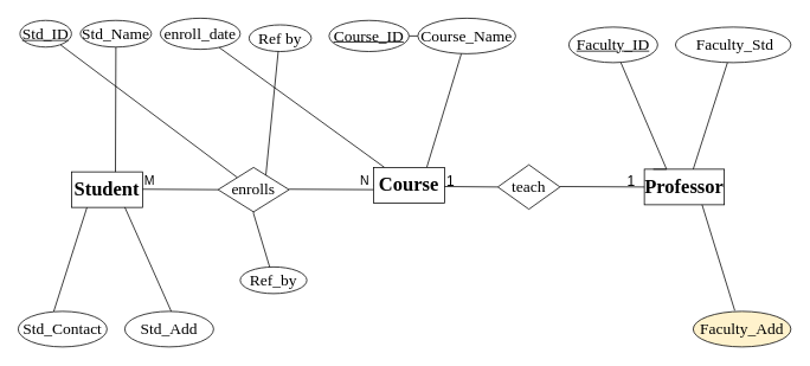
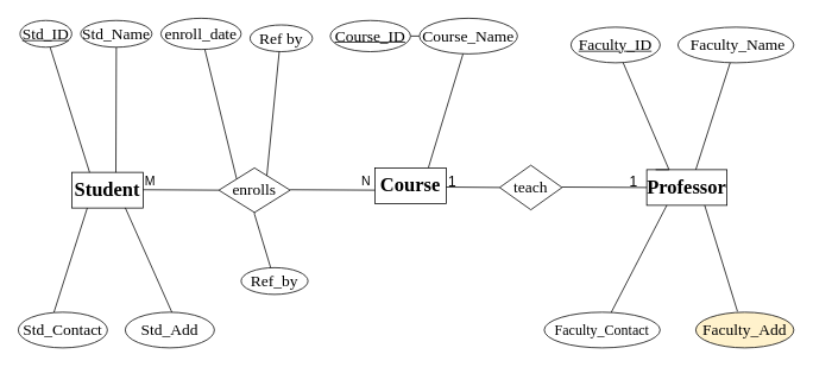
  <mxCell id="0" />
  <mxCell id="1" parent="0" />
  <mxCell id="2" value="&lt;font face=&quot;Times New Roman&quot; style=&quot;font-size: 22px;&quot;&gt;&lt;b style=&quot;&quot;&gt;Student&lt;/b&gt;&lt;/font&gt;" style="whiteSpace=wrap;html=1;align=center;" parent="1" vertex="1"><mxGeometry x="80" y="193" width="80" height="40" as="geometry" /></mxCell>
  <mxCell id="3" value="&lt;font face=&quot;Times New Roman&quot; style=&quot;font-size: 22px;&quot;&gt;&lt;b&gt;Professor&lt;/b&gt;&lt;/font&gt;" style="whiteSpace=wrap;html=1;align=center;" parent="1" vertex="1"><mxGeometry x="725" y="190" width="90" height="40" as="geometry" /></mxCell>
- <mxCell id="4" value="" style="rounded=0;orthogonalLoop=1;jettySize=auto;html=1;endArrow=none;endFill=0;" parent="1" source="5" target="20" edge="1"><mxGeometry relative="1" as="geometry"><mxPoint x="50" y="147.5" as="targetPoint" /></mxGeometry></mxCell>
+ <mxCell id="4" value="" style="rounded=0;orthogonalLoop=1;jettySize=auto;html=1;entryX=0.25;entryY=0;entryDx=0;entryDy=0;endArrow=none;endFill=0;" parent="1" source="5" target="2" edge="1"><mxGeometry relative="1" as="geometry"><mxPoint x="50" y="147.5" as="targetPoint" /></mxGeometry></mxCell>
  <mxCell id="5" value="&lt;font face=&quot;Times New Roman&quot; style=&quot;font-size: 18px;&quot;&gt;Std_ID&lt;/font&gt;" style="ellipse;whiteSpace=wrap;html=1;align=center;fontStyle=4;" parent="1" vertex="1"><mxGeometry x="22" y="22.5" width="58" height="30" as="geometry" /></mxCell>
- <mxCell id="6" value="" style="rounded=0;orthogonalLoop=1;jettySize=auto;html=1;endArrow=none;endFill=0;" parent="1" source="7" target="36" edge="1"><mxGeometry relative="1" as="geometry"><mxPoint x="205" y="160" as="targetPoint" /></mxGeometry></mxCell>
+ <mxCell id="6" value="" style="rounded=0;orthogonalLoop=1;jettySize=auto;html=1;entryX=0;entryY=0;entryDx=0;entryDy=0;endArrow=none;endFill=0;" parent="1" source="7" target="20" edge="1"><mxGeometry relative="1" as="geometry"><mxPoint x="205" y="160" as="targetPoint" /></mxGeometry></mxCell>
  <mxCell id="7" value="&lt;font face=&quot;Times New Roman&quot; style=&quot;font-size: 18px;&quot;&gt;enroll_date&lt;/font&gt;" style="ellipse;whiteSpace=wrap;html=1;align=center;" parent="1" vertex="1"><mxGeometry x="180" y="20" width="90" height="35" as="geometry" /></mxCell>
  <mxCell id="8" value="" style="rounded=0;orthogonalLoop=1;jettySize=auto;html=1;entryX=0.672;entryY=0.192;entryDx=0;entryDy=0;entryPerimeter=0;endArrow=none;endFill=0;" parent="1" target="20" edge="1"><mxGeometry relative="1" as="geometry"><mxPoint x="311.82" y="37.33" as="sourcePoint" /><mxPoint x="300" y="188" as="targetPoint" /><Array as="points"><mxPoint x="314.44" y="40.8" /></Array></mxGeometry></mxCell>
  <mxCell id="9" value="&lt;font face=&quot;Times New Roman&quot; style=&quot;font-size: 18px;&quot;&gt;Ref by&lt;/font&gt;" style="ellipse;whiteSpace=wrap;html=1;align=center;" parent="1" vertex="1"><mxGeometry x="280" y="27.5" width="70" height="30" as="geometry" /></mxCell>
  <mxCell id="10" value="" style="rounded=0;orthogonalLoop=1;jettySize=auto;html=1;exitX=0.5;exitY=1;exitDx=0;exitDy=0;endArrow=none;endFill=0;" parent="1" source="11" edge="1"><mxGeometry relative="1" as="geometry"><mxPoint x="129.5" y="55.5" as="sourcePoint" /><mxPoint x="129.5" y="193" as="targetPoint" /></mxGeometry></mxCell>
  <mxCell id="11" value="&lt;font face=&quot;Times New Roman&quot; style=&quot;font-size: 18px;&quot;&gt;Std_Name&lt;/font&gt;" style="ellipse;whiteSpace=wrap;html=1;align=center;" parent="1" vertex="1"><mxGeometry x="90" y="22.5" width="80" height="30" as="geometry" /></mxCell>
  <mxCell id="12" value="" style="rounded=0;orthogonalLoop=1;jettySize=auto;html=1;endArrow=none;endFill=0;" parent="1" source="13" target="15" edge="1"><mxGeometry relative="1" as="geometry"><mxPoint x="415" y="155" as="targetPoint" /></mxGeometry></mxCell>
  <mxCell id="13" value="&lt;font face=&quot;Times New Roman&quot; style=&quot;font-size: 18px;&quot;&gt;Course_ID&lt;/font&gt;" style="ellipse;whiteSpace=wrap;html=1;align=center;fontStyle=4;" parent="1" vertex="1"><mxGeometry x="370" y="22.5" width="90" height="35" as="geometry" /></mxCell>
  <mxCell id="14" value="" style="rounded=0;orthogonalLoop=1;jettySize=auto;html=1;entryX=0.75;entryY=0;entryDx=0;entryDy=0;endArrow=none;endFill=0;" parent="1" source="15" target="36" edge="1"><mxGeometry relative="1" as="geometry"><mxPoint x="525" y="160" as="targetPoint" /></mxGeometry></mxCell>
  <mxCell id="15" value="&lt;font face=&quot;Times New Roman&quot;&gt;&lt;span style=&quot;font-size: 18px;&quot;&gt;Course_Name&lt;/span&gt;&lt;/font&gt;" style="ellipse;whiteSpace=wrap;html=1;align=center;" parent="1" vertex="1"><mxGeometry x="470" y="20" width="110" height="40" as="geometry" /></mxCell>
  <mxCell id="16" value="&lt;font face=&quot;Times New Roman&quot; style=&quot;font-size: 18px;&quot;&gt;teach&lt;/font&gt;" style="shape=rhombus;perimeter=rhombusPerimeter;whiteSpace=wrap;html=1;align=center;" parent="1" vertex="1"><mxGeometry x="560" y="185" width="70" height="50" as="geometry" /></mxCell>
  <mxCell id="17" value="" style="endArrow=none;html=1;rounded=0;entryX=0;entryY=0.5;entryDx=0;entryDy=0;" parent="1" target="36" edge="1"><mxGeometry relative="1" as="geometry"><mxPoint x="425" y="209.5" as="sourcePoint" /><mxPoint x="560" y="210" as="targetPoint" /><Array as="points" /></mxGeometry></mxCell>
  <mxCell id="18" value="1" style="resizable=0;html=1;whiteSpace=wrap;align=left;verticalAlign=bottom;" parent="17" connectable="0" vertex="1"><mxGeometry x="-1" relative="1" as="geometry" /></mxCell>
  <mxCell id="19" value="" style="endArrow=none;html=1;rounded=0;" parent="1" target="20" edge="1"><mxGeometry relative="1" as="geometry"><mxPoint x="260" y="209.5" as="sourcePoint" /><mxPoint x="420" y="214" as="targetPoint" /></mxGeometry></mxCell>
  <mxCell id="20" value="&lt;font face=&quot;Times New Roman&quot; style=&quot;font-size: 18px;&quot;&gt;enrolls&lt;/font&gt;" style="shape=rhombus;perimeter=rhombusPerimeter;whiteSpace=wrap;html=1;align=center;" parent="1" vertex="1"><mxGeometry x="245" y="188" width="80" height="50" as="geometry" /></mxCell>
  <mxCell id="21" value="" style="rounded=0;orthogonalLoop=1;jettySize=auto;html=1;entryX=0.111;entryY=0;entryDx=0;entryDy=0;entryPerimeter=0;endArrow=none;endFill=0;" parent="1" source="22" target="3" edge="1"><mxGeometry relative="1" as="geometry"><mxPoint x="690" y="170" as="targetPoint" /><Array as="points"><mxPoint x="750" y="190" /></Array></mxGeometry></mxCell>
  <mxCell id="22" value="&lt;font face=&quot;Times New Roman&quot; style=&quot;font-size: 18px;&quot;&gt;Faculty_ID&lt;/font&gt;" style="ellipse;whiteSpace=wrap;html=1;align=center;fontStyle=4;" parent="1" vertex="1"><mxGeometry x="640" y="30" width="100" height="40" as="geometry" /></mxCell>
  <mxCell id="23" value="" style="rounded=0;orthogonalLoop=1;jettySize=auto;html=1;endArrow=none;endFill=0;" parent="1" source="24" edge="1"><mxGeometry relative="1" as="geometry"><mxPoint x="780" y="190" as="targetPoint" /><Array as="points" /></mxGeometry></mxCell>
- <mxCell id="24" value="&lt;font face=&quot;Times New Roman&quot;&gt;&lt;span style=&quot;font-size: 18px;&quot;&gt;&amp;nbsp;Faculty_Std&lt;/span&gt;&lt;/font&gt;" style="ellipse;whiteSpace=wrap;html=1;align=center;" parent="1" vertex="1"><mxGeometry x="760" y="30" width="130" height="40" as="geometry" /></mxCell>
+ <mxCell id="24" value="&lt;font face=&quot;Times New Roman&quot;&gt;&lt;span style=&quot;font-size: 18px;&quot;&gt;&amp;nbsp;Faculty_Name&lt;/span&gt;&lt;/font&gt;" style="ellipse;whiteSpace=wrap;html=1;align=center;" parent="1" vertex="1"><mxGeometry x="760" y="30" width="130" height="40" as="geometry" /></mxCell>
  <mxCell id="25" value="" style="rounded=0;orthogonalLoop=1;jettySize=auto;html=1;endArrow=none;endFill=0;" parent="1" edge="1"><mxGeometry relative="1" as="geometry"><mxPoint x="59.998" y="350.156" as="sourcePoint" /><mxPoint x="97.401" y="233" as="targetPoint" /></mxGeometry></mxCell>
  <mxCell id="26" value="&lt;font face=&quot;Times New Roman&quot; style=&quot;font-size: 18px;&quot;&gt;Std_Contact&lt;/font&gt;" style="ellipse;whiteSpace=wrap;html=1;align=center;" parent="1" vertex="1"><mxGeometry x="20" y="350" width="100" height="40" as="geometry" /></mxCell>
  <mxCell id="27" value="" style="rounded=0;orthogonalLoop=1;jettySize=auto;html=1;endArrow=none;endFill=0;" parent="1" edge="1"><mxGeometry relative="1" as="geometry"><mxPoint x="192.313" y="350" as="sourcePoint" /><mxPoint x="139.997" y="232.69" as="targetPoint" /></mxGeometry></mxCell>
  <mxCell id="28" value="&lt;font face=&quot;Times New Roman&quot; style=&quot;font-size: 18px;&quot;&gt;Std_Add&lt;/font&gt;" style="ellipse;whiteSpace=wrap;html=1;align=center;" parent="1" vertex="1"><mxGeometry x="140" y="350" width="100" height="40" as="geometry" /></mxCell>
  <mxCell id="29" value="" style="rounded=0;orthogonalLoop=1;jettySize=auto;html=1;endArrow=none;endFill=0;" parent="1" source="30" target="20" edge="1"><mxGeometry relative="1" as="geometry"><Array as="points"><mxPoint x="285" y="240" /></Array></mxGeometry></mxCell>
  <mxCell id="30" value="&lt;font style=&quot;font-size: 18px;&quot; face=&quot;Times New Roman&quot;&gt;Ref_by&lt;/font&gt;" style="ellipse;whiteSpace=wrap;html=1;align=center;" parent="1" vertex="1"><mxGeometry x="270" y="300" width="75" height="30" as="geometry" /></mxCell>
+ <mxCell id="31" value="" style="rounded=0;orthogonalLoop=1;jettySize=auto;html=1;endArrow=none;endFill=0;entryX=0.25;entryY=1;entryDx=0;entryDy=0;" parent="1" source="32" target="3" edge="1"><mxGeometry relative="1" as="geometry" /></mxCell>
+ <mxCell id="32" value="&lt;font size=&quot;3&quot; face=&quot;Times New Roman&quot;&gt;Faculty_Contact&lt;/font&gt;" style="ellipse;whiteSpace=wrap;html=1;align=center;" parent="1" vertex="1"><mxGeometry x="610" y="350" width="130" height="40" as="geometry" /></mxCell>
  <mxCell id="33" value="" style="rounded=0;orthogonalLoop=1;jettySize=auto;html=1;entryX=0.634;entryY=1.026;entryDx=0;entryDy=0;entryPerimeter=0;endArrow=none;endFill=0;" parent="1" edge="1"><mxGeometry relative="1" as="geometry"><mxPoint x="826.78" y="349.112" as="sourcePoint" /><mxPoint x="790" y="230" as="targetPoint" /></mxGeometry></mxCell>
  <mxCell id="34" value="&lt;font style=&quot;font-size: 18px;&quot; face=&quot;Times New Roman&quot;&gt;Faculty_Add&lt;/font&gt;" style="ellipse;whiteSpace=wrap;html=1;align=center;fillColor=#fff2cc;" parent="1" vertex="1"><mxGeometry x="780" y="350" width="110" height="40" as="geometry" /></mxCell>
  <mxCell id="35" value="" style="endArrow=none;html=1;rounded=0;entryX=0;entryY=0.5;entryDx=0;entryDy=0;" parent="1" target="20" edge="1"><mxGeometry relative="1" as="geometry"><mxPoint x="160" y="212.52" as="sourcePoint" /><mxPoint x="320" y="212.52" as="targetPoint" /></mxGeometry></mxCell>
  <mxCell id="36" value="&lt;b&gt;&lt;font face=&quot;Times New Roman&quot; style=&quot;font-size: 22px;&quot;&gt;Course&lt;/font&gt;&lt;/b&gt;" style="whiteSpace=wrap;html=1;align=center;" parent="1" vertex="1"><mxGeometry x="420" y="188" width="80" height="40" as="geometry" /></mxCell>
  <mxCell id="37" value="" style="endArrow=none;html=1;rounded=0;" parent="1" edge="1"><mxGeometry relative="1" as="geometry"><mxPoint x="325" y="212.52" as="sourcePoint" /><mxPoint x="420" y="213" as="targetPoint" /></mxGeometry></mxCell>
  <mxCell id="38" value="&lt;font style=&quot;font-size: 14px;&quot;&gt;&amp;nbsp; &amp;nbsp; M&lt;/font&gt;" style="text;html=1;align=center;verticalAlign=middle;resizable=0;points=[];autosize=1;strokeColor=none;fillColor=none;" parent="1" vertex="1"><mxGeometry x="135" y="188" width="50" height="30" as="geometry" /></mxCell>
  <mxCell id="39" value="&lt;font style=&quot;font-size: 14px;&quot;&gt;N&lt;/font&gt;" style="text;html=1;align=center;verticalAlign=middle;resizable=0;points=[];autosize=1;strokeColor=none;fillColor=none;" parent="1" vertex="1"><mxGeometry x="395" y="188" width="30" height="30" as="geometry" /></mxCell>
  <mxCell id="40" value="" style="endArrow=none;html=1;rounded=0;entryX=0;entryY=0.5;entryDx=0;entryDy=0;" parent="1" target="16" edge="1"><mxGeometry relative="1" as="geometry"><mxPoint x="500" y="209.52" as="sourcePoint" /><mxPoint x="660" y="209.52" as="targetPoint" /></mxGeometry></mxCell>
  <mxCell id="41" value="" style="endArrow=none;html=1;rounded=0;entryX=0;entryY=0.5;entryDx=0;entryDy=0;" parent="1" target="3" edge="1"><mxGeometry relative="1" as="geometry"><mxPoint x="630" y="209.52" as="sourcePoint" /><mxPoint x="790" y="209.52" as="targetPoint" /></mxGeometry></mxCell>
  <mxCell id="42" value="&lt;font size=&quot;3&quot;&gt;1&lt;/font&gt;" style="text;html=1;align=center;verticalAlign=middle;resizable=0;points=[];autosize=1;strokeColor=none;fillColor=none;" parent="1" vertex="1"><mxGeometry x="695" y="188" width="30" height="30" as="geometry" /></mxCell>
  <mxCell id="43" value="&amp;nbsp; &amp;nbsp; &lt;font size=&quot;3&quot;&gt;1&lt;/font&gt;" style="text;html=1;align=center;verticalAlign=middle;resizable=0;points=[];autosize=1;strokeColor=none;fillColor=none;" parent="1" vertex="1"><mxGeometry x="475" y="188" width="50" height="30" as="geometry" /></mxCell>
